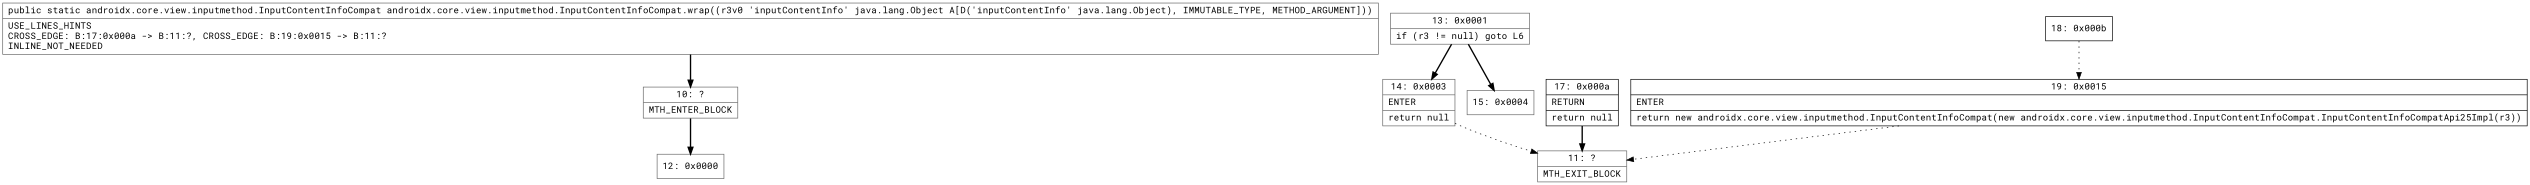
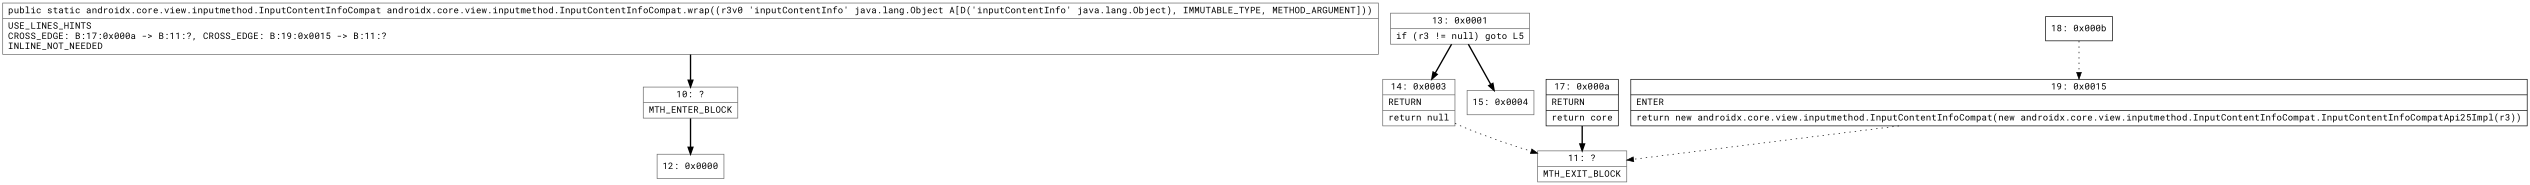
  digraph {
    fontname="Roboto Mono"
    node [color=gray40 fontname="Roboto Mono" shape=record]
    edge [fontname="Roboto Mono" style=bold]
    n1 [label="{10\:\ ?|MTH_ENTER_BLOCK\l}"]
    n2 [label="{12\:\ 0x0000}"]
-   n3 [label="{13\:\ 0x0001|if (r3 != null) goto L6\l}"]
-   n4 [label="{14\:\ 0x0003|ENTER\l|return null\l}"]
+   n3 [label="{13\:\ 0x0001|if (r3 != null) goto L5\l}"]
+   n4 [label="{14\:\ 0x0003|RETURN\l|return null\l}"]
    n5 [label="{15\:\ 0x0004}"]
    n6 [label="{11\:\ ?|MTH_EXIT_BLOCK\l}"]
-   n7 [color=black label="{17\:\ 0x000a|RETURN\l|return null\l}"]
+   n7 [color=black label="{17\:\ 0x000a|RETURN\l|return core\l}"]
    n8 [color=black label="{18\:\ 0x000b}"]
    n9 [color=black label="{19\:\ 0x0015|ENTER\l|return new androidx.core.view.inputmethod.InputContentInfoCompat(new androidx.core.view.inputmethod.InputContentInfoCompat.InputContentInfoCompatApi25Impl(r3))\l}"]
    n10 [label="{public static androidx.core.view.inputmethod.InputContentInfoCompat androidx.core.view.inputmethod.InputContentInfoCompat.wrap((r3v0 'inputContentInfo' java.lang.Object A[D('inputContentInfo' java.lang.Object), IMMUTABLE_TYPE, METHOD_ARGUMENT]))  | USE_LINES_HINTS\lCROSS_EDGE: B:17:0x000a \-\> B:11:?, CROSS_EDGE: B:19:0x0015 \-\> B:11:?\lINLINE_NOT_NEEDED\l}"]
    n1 -> n2
    n3 -> n4
    n3 -> n5
    n4 -> n6 [style=dotted]
    n7 -> n6
    n8 -> n9 [style=dotted]
    n9 -> n6 [style=dotted]
    n10 -> n1
  }
